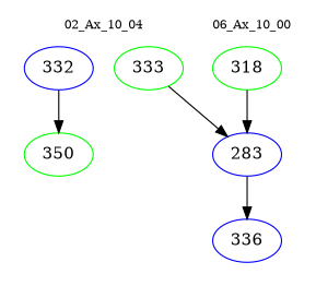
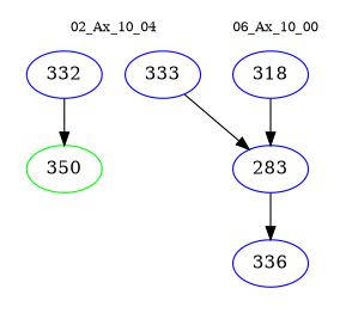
  digraph {
    node [color=green]
    edge [color=black]
-   n1 [label=333]
+   n1 [color=blue label=333]
    n2 [color=blue label=332]
    n3 [label=350]
-   n4 [label=318]
+   n4 [color=blue label=318]
    n5 [color=blue label=283]
    n6 [color=blue label=336]
    subgraph cluster_1 {
      color=white
      fontsize=10
      label="02_Ax_10_04"
      n1
      n2
      n3
    }
    subgraph cluster_2 {
      color=white
      fontsize=10
      label="06_Ax_10_00"
      n4
      n5
      n6
    }
    n1 -> n5
    n2 -> n3
    n4 -> n5
    n5 -> n6
  }
